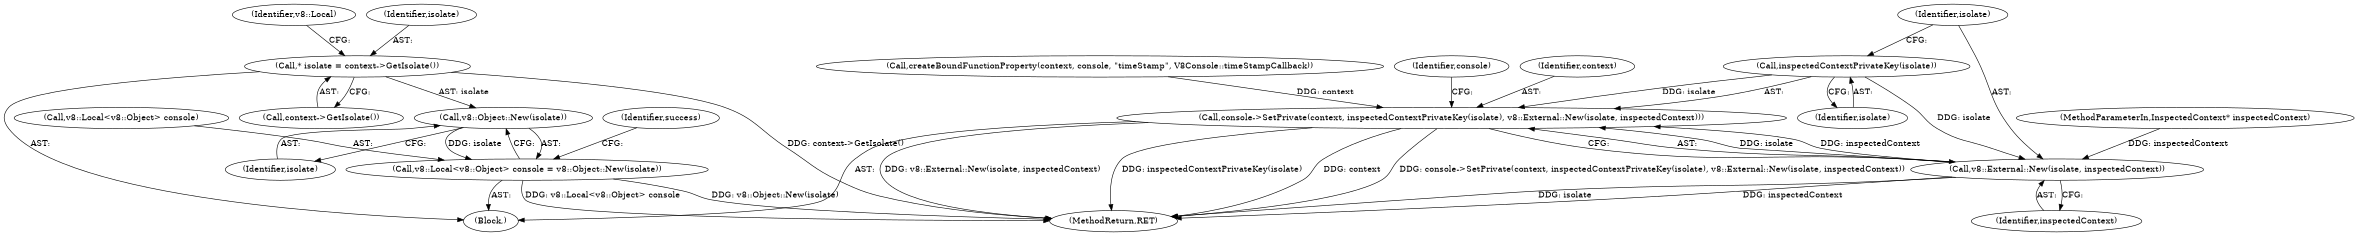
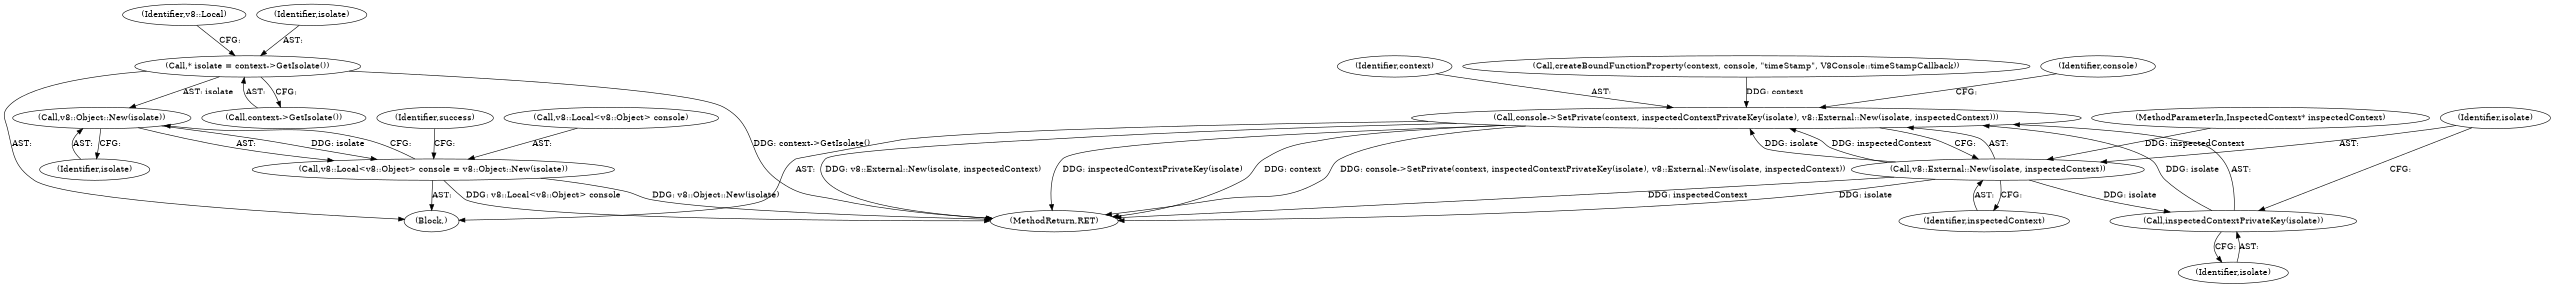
  digraph {
    n1 [label="(Call,v8::Object::New(isolate))"]
    n2 [label="(Call,v8::Local<v8::Object> console = v8::Object::New(isolate))"]
    n3 [label="(Identifier,isolate)"]
    n4 [label="(MethodReturn,RET)"]
    n5 [label="(Block,)"]
    n6 [label="(Call,inspectedContextPrivateKey(isolate))"]
    n7 [label="(Call,console->SetPrivate(context, inspectedContextPrivateKey(isolate), v8::External::New(isolate, inspectedContext)))"]
    n8 [label="(Call,v8::External::New(isolate, inspectedContext))"]
    n9 [label="(Identifier,isolate)"]
    n10 [label="(Call,* isolate = context->GetIsolate())"]
    n11 [label="(Call,context->GetIsolate())"]
    n12 [label="(Identifier,inspectedContext)"]
    n13 [label="(Call,createBoundFunctionProperty(context, console, \"timeStamp\", V8Console::timeStampCallback))"]
    n14 [label="(Identifier,v8::Local)"]
    n15 [label="(Identifier,console)"]
    n16 [label="(Identifier,context)"]
    n17 [label="(Identifier,isolate)"]
    n18 [label="(Identifier,success)"]
    n19 [label="(Identifier,isolate)"]
    n20 [label="(MethodParameterIn,InspectedContext* inspectedContext)"]
    n21 [label="(Call,v8::Local<v8::Object> console)"]
    n1 -> n2 [label="AST: "]
    n1 -> n2 [label="DDG: isolate"]
    n1 -> n3 [label="CFG: "]
    n2 -> n1 [label="CFG: "]
    n2 -> n4 [label="DDG: v8::Object::New(isolate)"]
    n2 -> n4 [label="DDG: v8::Local<v8::Object> console"]
    n2 -> n5 [label="AST: "]
    n3 -> n1 [label="AST: "]
    n6 -> n7 [label="AST: "]
    n6 -> n7 [label="DDG: isolate"]
-   n6 -> n8 [label="DDG: isolate"]
+   n8 -> n6 [label="DDG: isolate"]
    n6 -> n9 [label="CFG: "]
    n7 -> n4 [label="DDG: v8::External::New(isolate, inspectedContext)"]
    n7 -> n4 [label="DDG: inspectedContextPrivateKey(isolate)"]
    n7 -> n4 [label="DDG: context"]
    n7 -> n4 [label="DDG: console->SetPrivate(context, inspectedContextPrivateKey(isolate), v8::External::New(isolate, inspectedContext))"]
    n7 -> n5 [label="AST: "]
    n7 -> n8 [label="CFG: "]
    n8 -> n4 [label="DDG: inspectedContext"]
    n8 -> n4 [label="DDG: isolate"]
    n8 -> n7 [label="AST: "]
    n8 -> n7 [label="DDG: isolate"]
    n8 -> n7 [label="DDG: inspectedContext"]
    n8 -> n12 [label="CFG: "]
    n9 -> n6 [label="AST: "]
    n10 -> n1 [label="AST: isolate"]
    n10 -> n4 [label="DDG: context->GetIsolate()"]
    n10 -> n5 [label="AST: "]
    n10 -> n11 [label="CFG: "]
    n11 -> n10 [label="AST: "]
    n12 -> n8 [label="AST: "]
    n13 -> n7 [label="DDG: context"]
    n14 -> n10 [label="CFG: "]
    n15 -> n7 [label="CFG: "]
    n16 -> n7 [label="AST: "]
    n17 -> n10 [label="AST: "]
    n18 -> n2 [label="CFG: "]
    n19 -> n6 [label="CFG: "]
    n19 -> n8 [label="AST: "]
    n20 -> n8 [label="DDG: inspectedContext"]
    n21 -> n2 [label="AST: "]
  }
